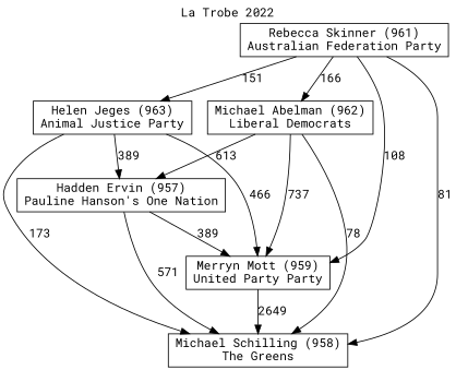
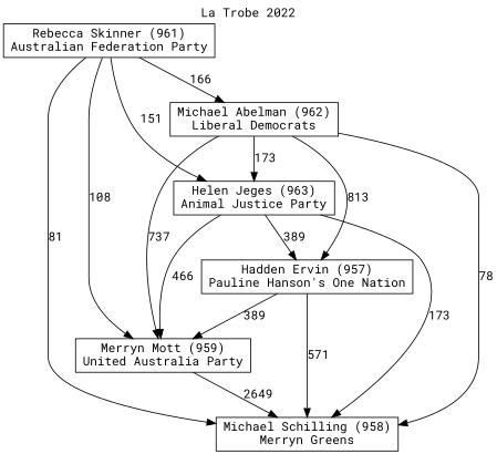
  digraph {
    fontname="Roboto Mono"
    label="La Trobe 2022"
    labelloc=t
    mclimit=10
    node [fontname="Roboto Mono" shape=box]
    edge [fontname="Roboto Mono"]
-   n1 [label="Michael Schilling (958)\nThe Greens"]
-   n2 [label="Merryn Mott (959)\nUnited Party Party"]
+   n1 [label="Michael Schilling (958)\nMerryn Greens"]
+   n2 [label="Merryn Mott (959)\nUnited Australia Party"]
    n3 [label="Hadden Ervin (957)\nPauline Hanson's One Nation"]
    n4 [label="Helen Jeges (963)\nAnimal Justice Party"]
    n5 [label="Michael Abelman (962)\nLiberal Democrats"]
    n6 [label="Rebecca Skinner (961)\nAustralian Federation Party"]
    n2 -> n1 [label=2649]
    n3 -> n1 [label=571]
    n3 -> n2 [label=389]
    n4 -> n1 [label=173]
    n4 -> n2 [label=466]
    n4 -> n3 [label=389]
    n5 -> n1 [label=78]
    n5 -> n2 [label=737]
-   n5 -> n3 [label=613]
+   n5 -> n3 [label=813]
+   n5 -> n4 [label=173]
    n6 -> n1 [label=81]
    n6 -> n2 [label=108]
    n6 -> n4 [label=151]
    n6 -> n5 [label=166]
  }
